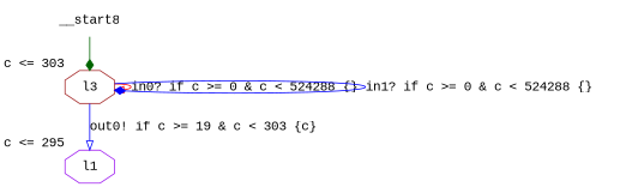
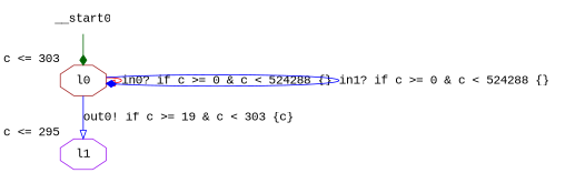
  digraph {
    fontname="Liberation Mono"
    node [color=brown fontname="Liberation Mono" shape=octagon margin=0]
    edge [arrowhead=diamond color=blue fontname="Liberation Mono"]
-   __start0 [shape=none label=__start8 margin=""]
-   n2 [label=l3 xlabel="c <= 303"]
+   __start0 [shape=none margin=""]
+   n2 [label=l0 xlabel="c <= 303"]
    n3 [color=purple label=l1 xlabel="c <= 295"]
    __start0 -> n2 [color=darkgreen]
    n2 -> n2 [arrowhead=onormal color=red label="in0? if c >= 0 & c < 524288 {} "]
    n2 -> n2 [label="in1? if c >= 0 & c < 524288 {} "]
    n2 -> n3 [arrowhead=onormal label="out0! if c >= 19 & c < 303 {c} "]
  }
